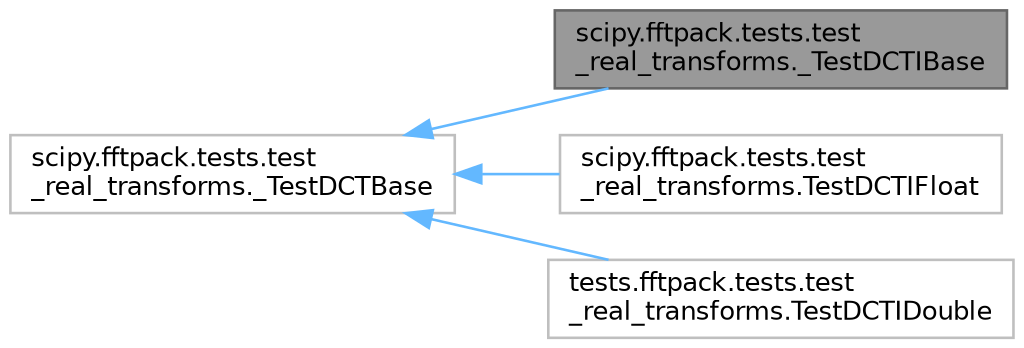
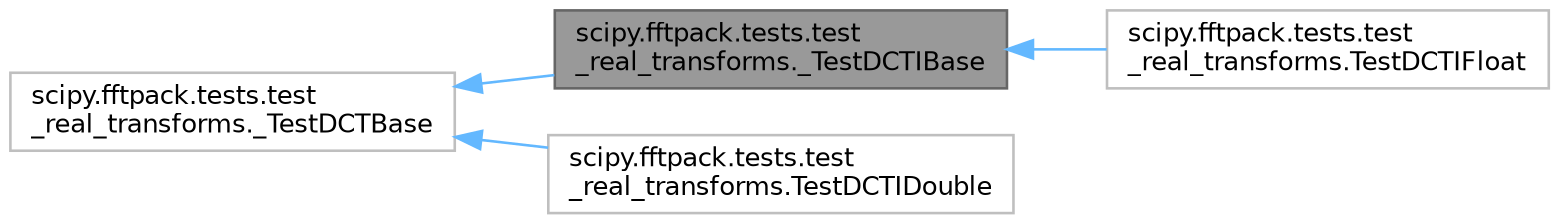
  digraph {
    rankdir=LR
    node [color=grey75 fillcolor=white fontname=Helvetica fontsize=10 shape=box style=filled]
    edge [color=steelblue1 dir=back fontname=Helvetica fontsize=10 labelfontname=Helvetica labelfontsize=10 style=solid]
    n1 [color=gray40 fillcolor=grey60 fontcolor=black height=0.2 label="scipy.fftpack.tests.test\l_real_transforms._TestDCTIBase" width=0.4]
    n2 [height=0.2 label="scipy.fftpack.tests.test\l_real_transforms.TestDCTIFloat" width=0.4]
-   n3 [height=0.2 label="tests.fftpack.tests.test\l_real_transforms.TestDCTIDouble" width=0.4]
+   n3 [height=0.2 label="scipy.fftpack.tests.test\l_real_transforms.TestDCTIDouble" width=0.4]
    n4 [height=0.2 label="scipy.fftpack.tests.test\l_real_transforms._TestDCTBase" width=0.4]
-   n4 -> n2
+   n1 -> n2
    n4 -> n1
    n4 -> n3
  }
